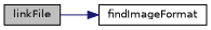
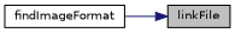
  digraph {
    rankdir=LR
    node [color=black fontname=Helvetica fontsize=10 shape=record style=filled]
    n1 [fillcolor=grey75 fontcolor=black height=0.2 label=linkFile width=0.4]
    n2 [fillcolor=white height=0.2 label=findImageFormat width=0.4]
-   n1 -> n2 [color=midnightblue fontname=Helvetica fontsize=10 labelfontname=Helvetica labelfontsize=10 style=solid]
+   n2 -> n1 [color=midnightblue fontname=Helvetica fontsize=10 labelfontname=Helvetica labelfontsize=10 style=solid]
  }
